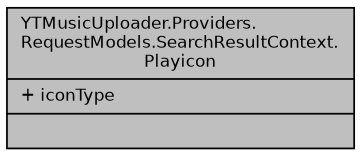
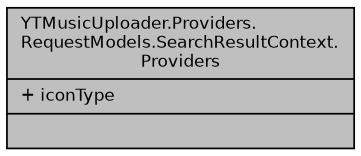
  digraph {
-   n1 [color=black fillcolor=grey75 fontcolor=black fontname=Helvetica fontsize=10 height=0.2 label="{YTMusicUploader.Providers.\lRequestModels.SearchResultContext.\lPlayicon\n|+ iconType\l|}" shape=record style=filled width=0.4]
+   n1 [color=black fillcolor=grey75 fontcolor=black fontname=Helvetica fontsize=10 height=0.2 label="{YTMusicUploader.Providers.\lRequestModels.SearchResultContext.\lProviders\n|+ iconType\l|}" shape=record style=filled width=0.4]
  }
